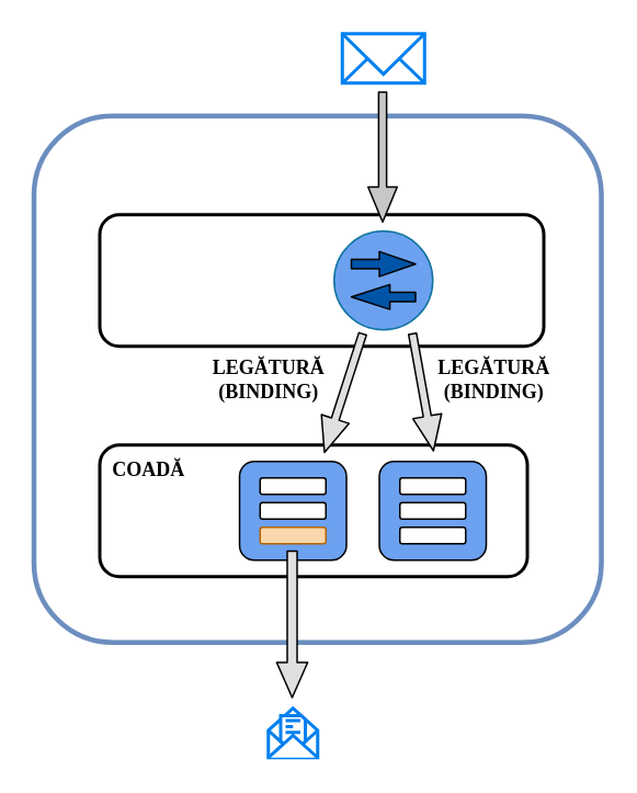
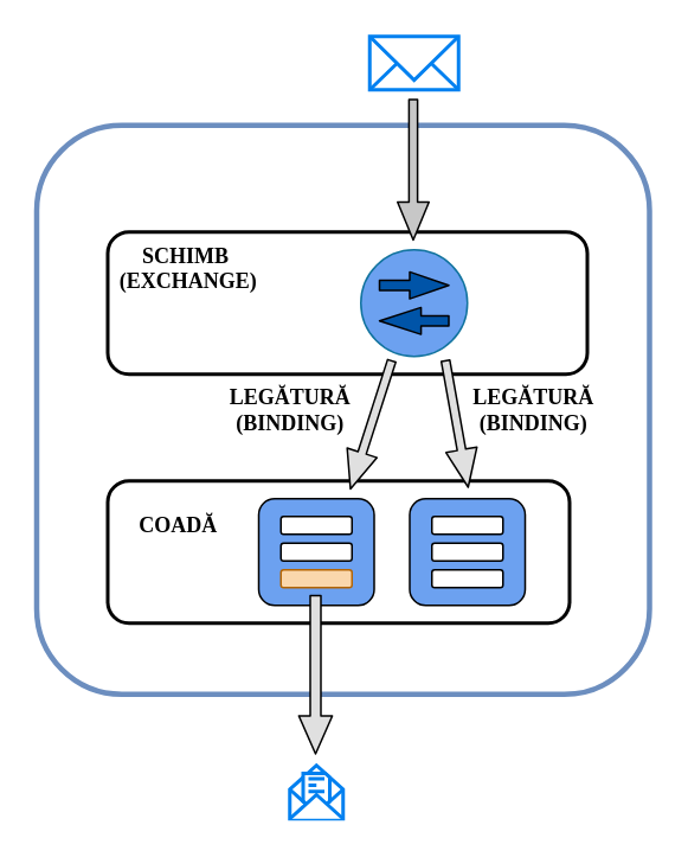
  <mxCell id="0" />
  <mxCell id="1" parent="0" />
  <mxCell id="2" value="" style="html=1;verticalLabelPosition=bottom;align=center;labelBackgroundColor=#ffffff;verticalAlign=top;strokeWidth=2;strokeColor=#0080F0;fillColor=#ffffff;shadow=0;dashed=0;shape=mxgraph.ios7.icons.mail;" vertex="1" parent="1"><mxGeometry x="207.5" y="20" width="50" height="30" as="geometry" /></mxCell>
  <mxCell id="3" value="" style="rounded=1;whiteSpace=wrap;html=1;fillColor=none;strokeColor=#6c8ebf;strokeWidth=3;" vertex="1" parent="1"><mxGeometry x="20" y="70" width="345" height="320" as="geometry" /></mxCell>
  <mxCell id="4" value="" style="rounded=1;whiteSpace=wrap;html=1;strokeWidth=2;" vertex="1" parent="1"><mxGeometry x="60" y="130" width="270" height="80" as="geometry" /></mxCell>
  <mxCell id="5" value="" style="rounded=1;whiteSpace=wrap;html=1;strokeWidth=2;" vertex="1" parent="1"><mxGeometry x="60" y="270" width="260" height="80" as="geometry" /></mxCell>
  <mxCell id="6" value="" style="rounded=1;whiteSpace=wrap;html=1;fillColor=#6CA1F0;" vertex="1" parent="1"><mxGeometry x="230" y="280" width="65" height="60" as="geometry" /></mxCell>
  <mxCell id="7" value="" style="rounded=1;whiteSpace=wrap;html=1;fillColor=#6CA1F0;" vertex="1" parent="1"><mxGeometry x="145" y="280" width="65" height="60" as="geometry" /></mxCell>
  <mxCell id="8" value="" style="rounded=1;whiteSpace=wrap;html=1;" vertex="1" parent="1"><mxGeometry x="242.5" y="290" width="40" height="10" as="geometry" /></mxCell>
  <mxCell id="9" value="" style="rounded=1;whiteSpace=wrap;html=1;" vertex="1" parent="1"><mxGeometry x="242.5" y="305" width="40" height="10" as="geometry" /></mxCell>
  <mxCell id="10" value="" style="rounded=1;whiteSpace=wrap;html=1;" vertex="1" parent="1"><mxGeometry x="242.5" y="320" width="40" height="10" as="geometry" /></mxCell>
  <mxCell id="11" value="" style="rounded=1;whiteSpace=wrap;html=1;" vertex="1" parent="1"><mxGeometry x="157.5" y="290" width="40" height="10" as="geometry" /></mxCell>
  <mxCell id="12" value="" style="rounded=1;whiteSpace=wrap;html=1;" vertex="1" parent="1"><mxGeometry x="157.5" y="305" width="40" height="10" as="geometry" /></mxCell>
  <mxCell id="13" value="" style="rounded=1;whiteSpace=wrap;html=1;fillColor=#fad7ac;strokeColor=#b46504;" vertex="1" parent="1"><mxGeometry x="157.5" y="320" width="40" height="10" as="geometry" /></mxCell>
  <mxCell id="14" value="" style="ellipse;whiteSpace=wrap;html=1;aspect=fixed;fillColor=#6CA1F0;strokeColor=#10739e;" vertex="1" parent="1"><mxGeometry x="202.5" y="140" width="60" height="60" as="geometry" /></mxCell>
  <mxCell id="15" value="" style="shape=flexArrow;endArrow=classic;html=1;width=5.517;endSize=7;endWidth=8.609;fillColor=#0054A8;" edge="1" parent="1"><mxGeometry width="50" height="50" relative="1" as="geometry"><mxPoint x="212.5" y="160" as="sourcePoint" /><mxPoint x="252.5" y="160" as="targetPoint" /></mxGeometry></mxCell>
  <mxCell id="16" value="" style="shape=flexArrow;endArrow=classic;html=1;width=5.517;endSize=7.462;endWidth=8.609;fillColor=#0054A8;" edge="1" parent="1"><mxGeometry width="50" height="50" relative="1" as="geometry"><mxPoint x="252.5" y="180" as="sourcePoint" /><mxPoint x="212.5" y="180" as="targetPoint" /></mxGeometry></mxCell>
  <mxCell id="17" value="" style="shape=flexArrow;endArrow=classic;html=1;width=4.828;endSize=6.786;endWidth=11.843;fillColor=#E0E0E0;" edge="1" parent="1"><mxGeometry width="50" height="50" relative="1" as="geometry"><mxPoint x="220" y="202" as="sourcePoint" /><mxPoint x="196.5" y="275" as="targetPoint" /></mxGeometry></mxCell>
  <mxCell id="18" value="" style="shape=flexArrow;endArrow=classic;html=1;width=4.828;endSize=6.786;endWidth=11.843;exitX=0.704;exitY=0.899;exitDx=0;exitDy=0;exitPerimeter=0;fillColor=#E0E0E0;" edge="1" parent="1" source="4"><mxGeometry width="50" height="50" relative="1" as="geometry"><mxPoint x="249" y="206.5" as="sourcePoint" /><mxPoint x="263" y="274" as="targetPoint" /></mxGeometry></mxCell>
  <mxCell id="19" value="" style="shape=flexArrow;endArrow=classic;html=1;width=4.828;endSize=6.786;endWidth=11.843;fillColor=#C7C7C7;" edge="1" parent="1"><mxGeometry width="50" height="50" relative="1" as="geometry"><mxPoint x="232" y="55" as="sourcePoint" /><mxPoint x="232" y="135" as="targetPoint" /></mxGeometry></mxCell>
  <mxCell id="20" value="" style="shape=flexArrow;endArrow=classic;html=1;width=6;endSize=6.786;endWidth=11.843;fillColor=#E0E0E0;" edge="1" parent="1"><mxGeometry width="50" height="50" relative="1" as="geometry"><mxPoint x="177" y="334" as="sourcePoint" /><mxPoint x="177" y="424" as="targetPoint" /></mxGeometry></mxCell>
  <mxCell id="21" value="" style="html=1;verticalLabelPosition=bottom;align=center;labelBackgroundColor=#ffffff;verticalAlign=top;strokeWidth=2;strokeColor=#0080F0;fillColor=#ffffff;shadow=0;dashed=0;shape=mxgraph.ios7.icons.envelope_(message);" vertex="1" parent="1"><mxGeometry x="162.5" y="430" width="30" height="30" as="geometry" /></mxCell>
- <mxCell id="23" value="&lt;b&gt;&lt;font face=&quot;Verdana&quot;&gt;COADĂ&lt;/font&gt;&lt;/b&gt;" style="text;html=1;strokeColor=none;fillColor=none;align=center;verticalAlign=middle;whiteSpace=wrap;rounded=0;" vertex="1" parent="1"><mxGeometry x="70" y="275" width="40" height="20" as="geometry" /></mxCell>
+ <mxCell id="22" value="&lt;div style=&quot;text-align: center&quot;&gt;&lt;b&gt;&lt;font face=&quot;Verdana&quot;&gt;SCHIMB&amp;nbsp;&lt;/font&gt;&lt;/b&gt;&lt;/div&gt;&lt;b&gt;&lt;font face=&quot;Verdana&quot;&gt;&lt;div style=&quot;text-align: center&quot;&gt;&lt;b style=&quot;font-family: &amp;#34;helvetica&amp;#34;&quot;&gt;&lt;font face=&quot;Verdana&quot;&gt;(EXCHANGE)&lt;/font&gt;&lt;/b&gt;&lt;/div&gt;&lt;/font&gt;&lt;/b&gt;" style="text;html=1;" vertex="1" parent="1"><mxGeometry x="65" y="130" width="70" height="30" as="geometry" /></mxCell>
+ <mxCell id="23" value="&lt;b&gt;&lt;font face=&quot;Verdana&quot;&gt;COADĂ&lt;/font&gt;&lt;/b&gt;" style="text;html=1;strokeColor=none;fillColor=none;align=center;verticalAlign=middle;whiteSpace=wrap;rounded=0;" vertex="1" parent="1"><mxGeometry x="80" y="285" width="40" height="20" as="geometry" /></mxCell>
  <mxCell id="24" value="&lt;b&gt;&lt;font face=&quot;Verdana&quot;&gt;LEGĂTURĂ (BINDING)&lt;/font&gt;&lt;/b&gt;&lt;br&gt;" style="text;html=1;strokeColor=none;fillColor=none;align=center;verticalAlign=middle;whiteSpace=wrap;rounded=0;" vertex="1" parent="1"><mxGeometry x="142.5" y="220" width="40" height="20" as="geometry" /></mxCell>
  <mxCell id="25" value="&lt;b&gt;&lt;font face=&quot;Verdana&quot;&gt;LEGĂTURĂ (BINDING)&lt;/font&gt;&lt;/b&gt;&lt;br&gt;" style="text;html=1;strokeColor=none;fillColor=none;align=center;verticalAlign=middle;whiteSpace=wrap;rounded=0;" vertex="1" parent="1"><mxGeometry x="280" y="220" width="40" height="20" as="geometry" /></mxCell>
  <mxCell id="26" value="" style="shape=image;verticalLabelPosition=bottom;labelBackgroundColor=#ffffff;verticalAlign=top;aspect=fixed;imageAspect=0;image=https://encrypted-tbn0.gstatic.com/images?q=tbn:ANd9GcRbtQNimJvwb5r1amfNAcol7Aig_UVrhDk0qbK6cJDmb9n5qsrm;" vertex="1" parent="1"><mxGeometry x="40" y="352" width="68" height="25" as="geometry" /></mxCell>
